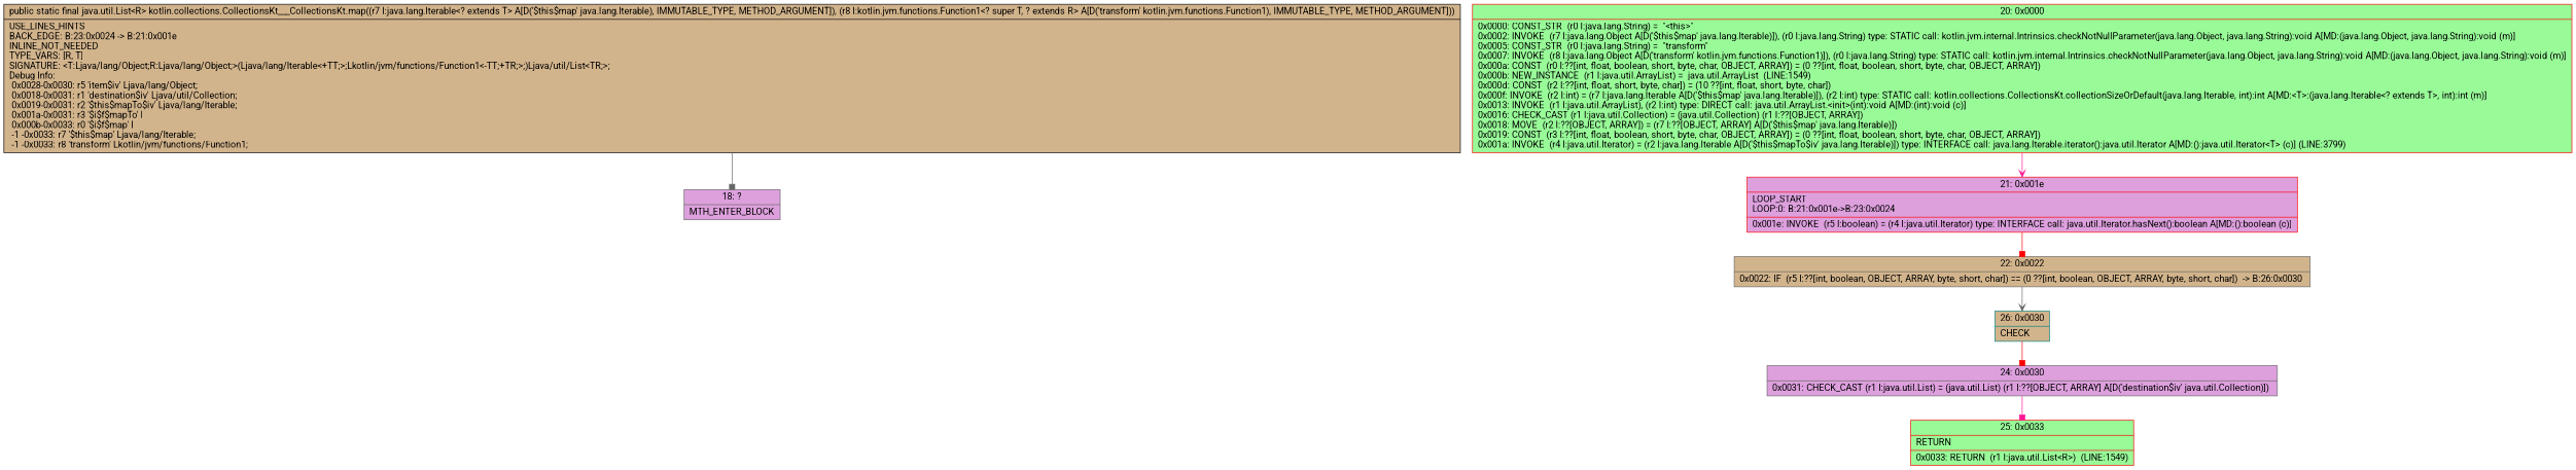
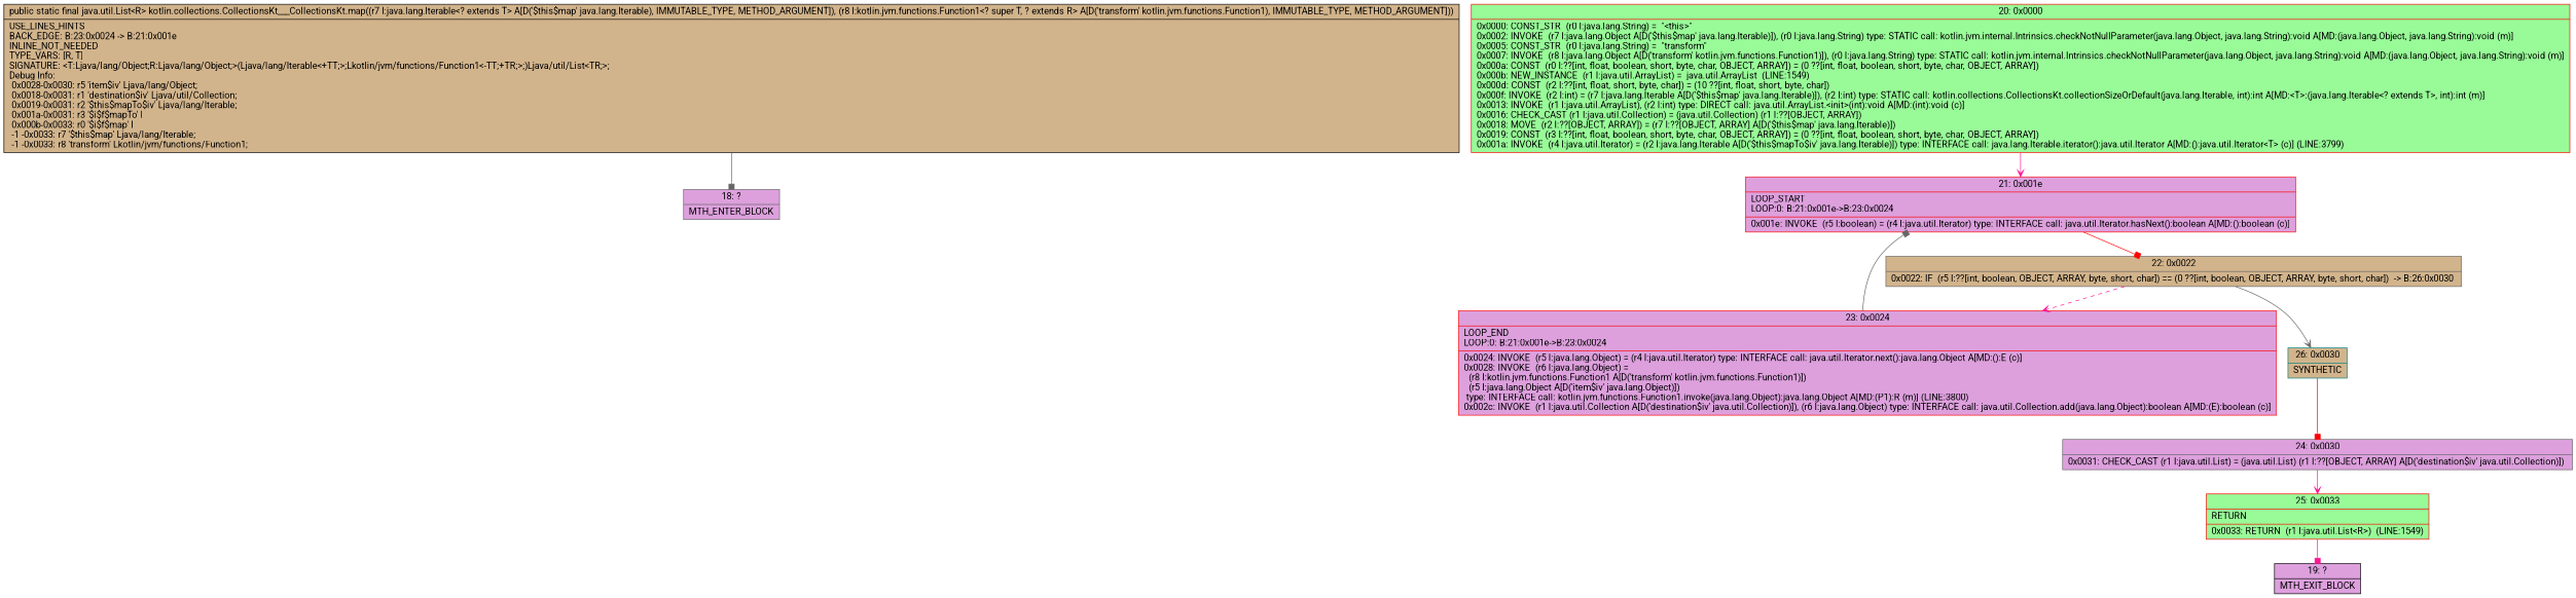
  digraph {
    fontname=Roboto
    node [color=red fillcolor=plum fontname=Roboto shape=record style=filled]
    edge [arrowhead=box color=deeppink fontname=Roboto]
    n1 [color=gray40 label="{18\:\ ?|MTH_ENTER_BLOCK\l}"]
    n2 [fillcolor=palegreen label="{20\:\ 0x0000|0x0000: CONST_STR  (r0 I:java.lang.String) =  \"\<this\>\" \l0x0002: INVOKE  (r7 I:java.lang.Object A[D('$this$map' java.lang.Iterable)]), (r0 I:java.lang.String) type: STATIC call: kotlin.jvm.internal.Intrinsics.checkNotNullParameter(java.lang.Object, java.lang.String):void A[MD:(java.lang.Object, java.lang.String):void (m)]\l0x0005: CONST_STR  (r0 I:java.lang.String) =  \"transform\" \l0x0007: INVOKE  (r8 I:java.lang.Object A[D('transform' kotlin.jvm.functions.Function1)]), (r0 I:java.lang.String) type: STATIC call: kotlin.jvm.internal.Intrinsics.checkNotNullParameter(java.lang.Object, java.lang.String):void A[MD:(java.lang.Object, java.lang.String):void (m)]\l0x000a: CONST  (r0 I:??[int, float, boolean, short, byte, char, OBJECT, ARRAY]) = (0 ??[int, float, boolean, short, byte, char, OBJECT, ARRAY]) \l0x000b: NEW_INSTANCE  (r1 I:java.util.ArrayList) =  java.util.ArrayList  (LINE:1549)\l0x000d: CONST  (r2 I:??[int, float, short, byte, char]) = (10 ??[int, float, short, byte, char]) \l0x000f: INVOKE  (r2 I:int) = (r7 I:java.lang.Iterable A[D('$this$map' java.lang.Iterable)]), (r2 I:int) type: STATIC call: kotlin.collections.CollectionsKt.collectionSizeOrDefault(java.lang.Iterable, int):int A[MD:\<T\>:(java.lang.Iterable\<? extends T\>, int):int (m)]\l0x0013: INVOKE  (r1 I:java.util.ArrayList), (r2 I:int) type: DIRECT call: java.util.ArrayList.\<init\>(int):void A[MD:(int):void (c)]\l0x0016: CHECK_CAST (r1 I:java.util.Collection) = (java.util.Collection) (r1 I:??[OBJECT, ARRAY]) \l0x0018: MOVE  (r2 I:??[OBJECT, ARRAY]) = (r7 I:??[OBJECT, ARRAY] A[D('$this$map' java.lang.Iterable)]) \l0x0019: CONST  (r3 I:??[int, float, boolean, short, byte, char, OBJECT, ARRAY]) = (0 ??[int, float, boolean, short, byte, char, OBJECT, ARRAY]) \l0x001a: INVOKE  (r4 I:java.util.Iterator) = (r2 I:java.lang.Iterable A[D('$this$mapTo$iv' java.lang.Iterable)]) type: INTERFACE call: java.lang.Iterable.iterator():java.util.Iterator A[MD:():java.util.Iterator\<T\> (c)] (LINE:3799)\l}"]
    n3 [label="{21\:\ 0x001e|LOOP_START\lLOOP:0: B:21:0x001e\-\>B:23:0x0024\l|0x001e: INVOKE  (r5 I:boolean) = (r4 I:java.util.Iterator) type: INTERFACE call: java.util.Iterator.hasNext():boolean A[MD:():boolean (c)]\l}"]
    n4 [color=gray40 fillcolor=tan label="{22\:\ 0x0022|0x0022: IF  (r5 I:??[int, boolean, OBJECT, ARRAY, byte, short, char]) == (0 ??[int, boolean, OBJECT, ARRAY, byte, short, char])  \-\> B:26:0x0030 \l}"]
-   n6 [color=teal fillcolor=tan label="{26\:\ 0x0030|CHECK\l}"]
+   n5 [label="{23\:\ 0x0024|LOOP_END\lLOOP:0: B:21:0x001e\-\>B:23:0x0024\l|0x0024: INVOKE  (r5 I:java.lang.Object) = (r4 I:java.util.Iterator) type: INTERFACE call: java.util.Iterator.next():java.lang.Object A[MD:():E (c)]\l0x0028: INVOKE  (r6 I:java.lang.Object) = \l  (r8 I:kotlin.jvm.functions.Function1 A[D('transform' kotlin.jvm.functions.Function1)])\l  (r5 I:java.lang.Object A[D('item$iv' java.lang.Object)])\l type: INTERFACE call: kotlin.jvm.functions.Function1.invoke(java.lang.Object):java.lang.Object A[MD:(P1):R (m)] (LINE:3800)\l0x002c: INVOKE  (r1 I:java.util.Collection A[D('destination$iv' java.util.Collection)]), (r6 I:java.lang.Object) type: INTERFACE call: java.util.Collection.add(java.lang.Object):boolean A[MD:(E):boolean (c)]\l}"]
+   n6 [color=teal fillcolor=tan label="{26\:\ 0x0030|SYNTHETIC\l}"]
    n7 [color=gray40 label="{24\:\ 0x0030|0x0031: CHECK_CAST (r1 I:java.util.List) = (java.util.List) (r1 I:??[OBJECT, ARRAY] A[D('destination$iv' java.util.Collection)]) \l}"]
    n8 [fillcolor=palegreen label="{25\:\ 0x0033|RETURN\l|0x0033: RETURN  (r1 I:java.util.List\<R\>)  (LINE:1549)\l}"]
+   n9 [color=black label="{19\:\ ?|MTH_EXIT_BLOCK\l}"]
    n10 [color=black fillcolor=tan label="{public static final java.util.List\<R\> kotlin.collections.CollectionsKt___CollectionsKt.map((r7 I:java.lang.Iterable\<? extends T\> A[D('$this$map' java.lang.Iterable), IMMUTABLE_TYPE, METHOD_ARGUMENT]), (r8 I:kotlin.jvm.functions.Function1\<? super T, ? extends R\> A[D('transform' kotlin.jvm.functions.Function1), IMMUTABLE_TYPE, METHOD_ARGUMENT]))  | USE_LINES_HINTS\lBACK_EDGE: B:23:0x0024 \-\> B:21:0x001e\lINLINE_NOT_NEEDED\lTYPE_VARS: [R, T]\lSIGNATURE: \<T:Ljava\/lang\/Object;R:Ljava\/lang\/Object;\>(Ljava\/lang\/Iterable\<+TT;\>;Lkotlin\/jvm\/functions\/Function1\<\-TT;+TR;\>;)Ljava\/util\/List\<TR;\>;\lDebug Info:\l  0x0028\-0x0030: r5 'item$iv' Ljava\/lang\/Object;\l  0x0018\-0x0031: r1 'destination$iv' Ljava\/util\/Collection;\l  0x0019\-0x0031: r2 '$this$mapTo$iv' Ljava\/lang\/Iterable;\l  0x001a\-0x0031: r3 '$i$f$mapTo' I\l  0x000b\-0x0033: r0 '$i$f$map' I\l  \-1 \-0x0033: r7 '$this$map' Ljava\/lang\/Iterable;\l  \-1 \-0x0033: r8 'transform' Lkotlin\/jvm\/functions\/Function1;\l}"]
    n2 -> n3 [arrowhead=vee]
    n3 -> n4 [color=red]
+   n4 -> n5 [arrowhead=vee style=dashed]
    n4 -> n6 [arrowhead=vee color=gray40]
+   n5 -> n3 [color=gray40]
    n6 -> n7 [color=red]
-   n7 -> n8
+   n7 -> n8 [arrowhead=vee]
+   n8 -> n9
    n10 -> n1 [color=gray40]
  }
